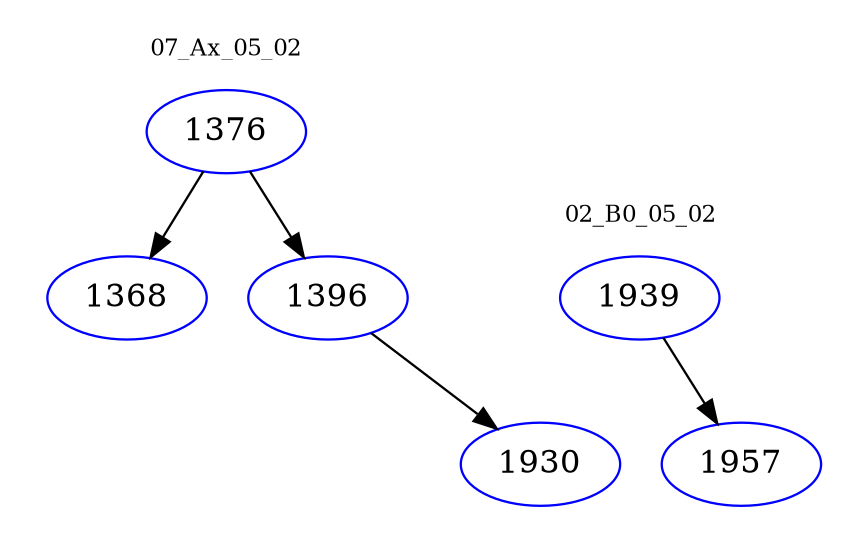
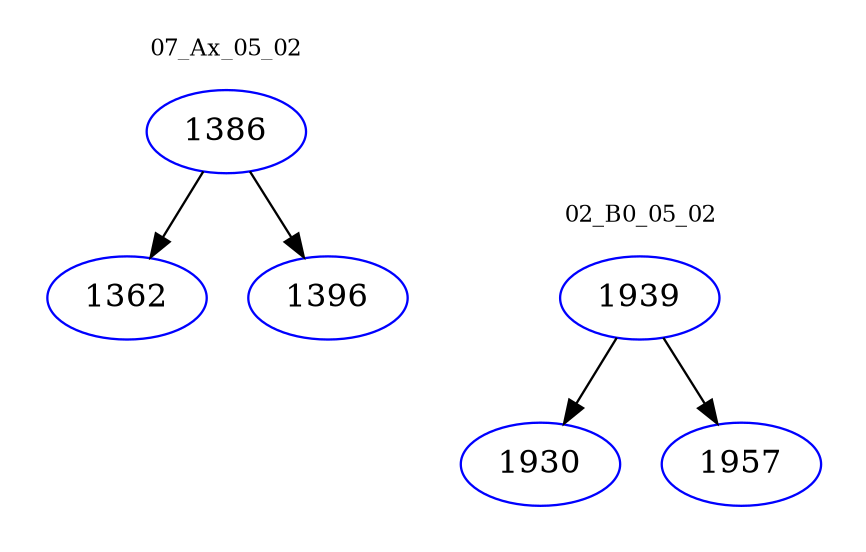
  digraph {
    node [color=blue]
    edge [color=black]
-   n1 [label=1376]
-   n2 [label=1368]
+   n1 [label=1386]
+   n2 [label=1362]
    n3 [label=1396]
    n4 [label=1939]
    n5 [label=1930]
    n6 [label=1957]
    subgraph cluster_1 {
      color=white
      fontsize=10
      label="07_Ax_05_02"
      n1
      n2
      n3
    }
    subgraph cluster_2 {
      color=white
      fontsize=10
      label="02_B0_05_02"
      n4
      n5
      n6
    }
    n1 -> n2
    n1 -> n3
-   n3 -> n5
+   n4 -> n5
    n4 -> n6
  }
